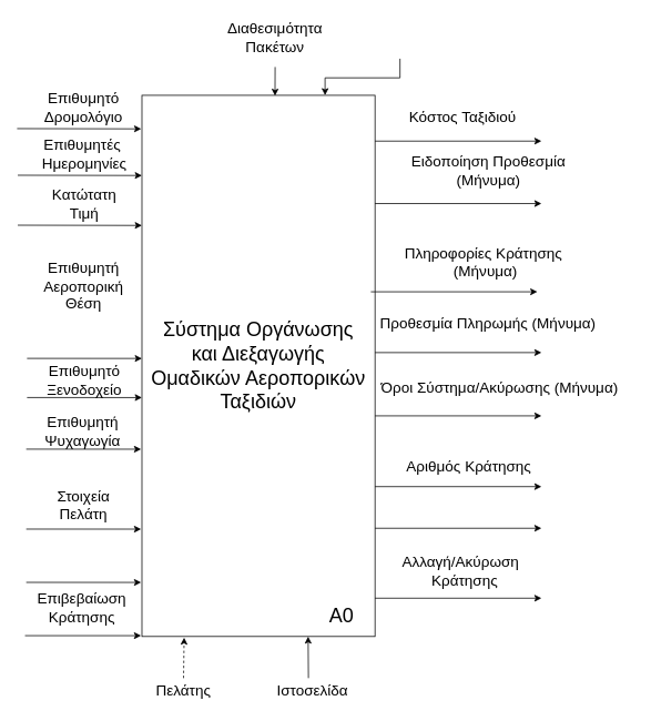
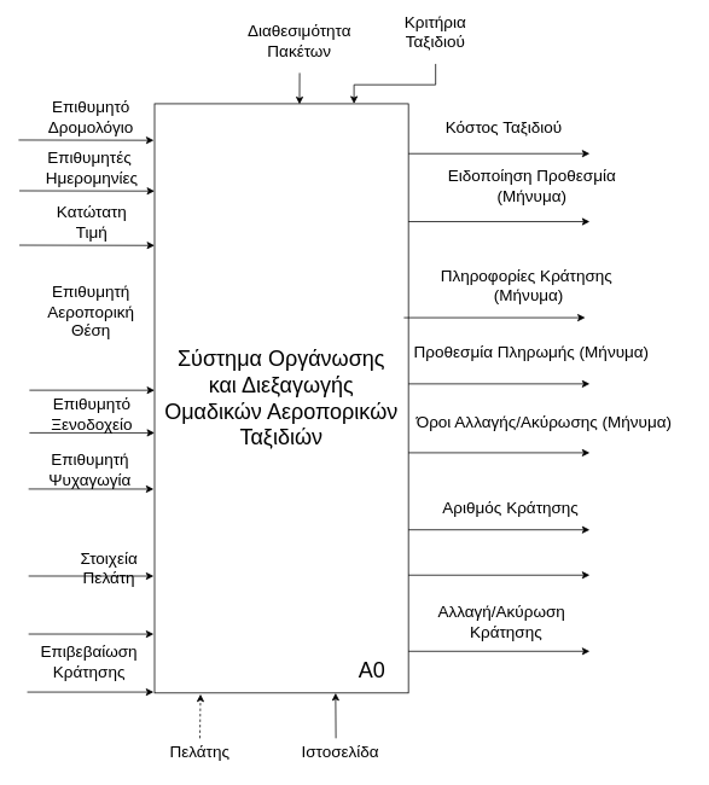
  <mxCell id="0" />
  <mxCell id="1" parent="0" />
  <mxCell id="2" value="Σύστημα Οργάνωσης&lt;br&gt;και Διεξαγωγής&lt;br&gt;Ομαδικών Αεροπορικών&lt;br&gt;Ταξιδιών&lt;br&gt;" style="rounded=0;whiteSpace=wrap;html=1;fontSize=24;" parent="1" vertex="1"><mxGeometry x="170" y="114" width="280" height="650" as="geometry" /></mxCell>
  <mxCell id="3" value="Πελάτης" style="text;html=1;strokeColor=none;fillColor=none;align=center;verticalAlign=middle;whiteSpace=wrap;rounded=0;fontSize=18;" parent="1" vertex="1"><mxGeometry x="190" y="814" width="60" height="30" as="geometry" /></mxCell>
  <mxCell id="4" value="Ιστοσελίδα" style="text;html=1;strokeColor=none;fillColor=none;align=center;verticalAlign=middle;whiteSpace=wrap;rounded=0;fontSize=18;" parent="1" vertex="1"><mxGeometry x="350" y="819" width="50" height="20" as="geometry" /></mxCell>
  <mxCell id="5" value="" style="endArrow=classic;html=1;rounded=0;fontSize=24;exitX=0.5;exitY=0;exitDx=0;exitDy=0;entryX=0.181;entryY=1.002;entryDx=0;entryDy=0;entryPerimeter=0;dashed=1;" parent="1" source="3" target="2" edge="1"><mxGeometry width="50" height="50" relative="1" as="geometry"><mxPoint x="270" y="884" as="sourcePoint" /><mxPoint x="320" y="834" as="targetPoint" /></mxGeometry></mxCell>
  <mxCell id="6" value="" style="endArrow=classic;html=1;rounded=0;fontSize=24;entryX=0.713;entryY=1;entryDx=0;entryDy=0;entryPerimeter=0;" parent="1" target="2" edge="1"><mxGeometry width="50" height="50" relative="1" as="geometry"><mxPoint x="370" y="814" as="sourcePoint" /><mxPoint x="320" y="834" as="targetPoint" /></mxGeometry></mxCell>
  <mxCell id="7" value="Επιθυμητό Δρομολόγιο" style="text;html=1;strokeColor=none;fillColor=none;align=center;verticalAlign=middle;whiteSpace=wrap;rounded=0;fontSize=18;" parent="1" vertex="1"><mxGeometry x="70" y="114" width="60" height="30" as="geometry" /></mxCell>
  <mxCell id="8" style="edgeStyle=orthogonalEdgeStyle;rounded=0;orthogonalLoop=1;jettySize=auto;html=1;exitX=0.5;exitY=1;exitDx=0;exitDy=0;fontSize=24;" parent="1" edge="1"><mxGeometry relative="1" as="geometry"><mxPoint x="114.51" y="450" as="sourcePoint" /><mxPoint x="114.51" y="450" as="targetPoint" /></mxGeometry></mxCell>
- <mxCell id="9" value="Στοιχεία&lt;br style=&quot;font-size: 18px;&quot;&gt;Πελάτη" style="text;html=1;strokeColor=none;fillColor=none;align=center;verticalAlign=middle;whiteSpace=wrap;rounded=0;fontSize=18;" parent="1" vertex="1"><mxGeometry x="70" y="592" width="60" height="30" as="geometry" /></mxCell>
+ <mxCell id="9" value="Στοιχεία&lt;br style=&quot;font-size: 18px;&quot;&gt;Πελάτη" style="text;html=1;strokeColor=none;fillColor=none;align=center;verticalAlign=middle;whiteSpace=wrap;rounded=0;fontSize=18;" parent="1" vertex="1"><mxGeometry x="90" y="612" width="60" height="30" as="geometry" /></mxCell>
  <mxCell id="10" value="Επιβεβαίωση&amp;nbsp;&lt;br style=&quot;font-size: 18px;&quot;&gt;Κράτησης&amp;nbsp;" style="text;html=1;align=center;verticalAlign=middle;resizable=0;points=[];autosize=1;strokeColor=none;fillColor=none;fontSize=18;" parent="1" vertex="1"><mxGeometry x="29.51" y="700" width="140" height="60" as="geometry" /></mxCell>
  <mxCell id="11" value="Ειδοποίηση Προθεσμία &lt;br style=&quot;font-size: 18px;&quot;&gt;(Μήνυμα)" style="text;html=1;align=center;verticalAlign=middle;resizable=0;points=[];autosize=1;strokeColor=none;fillColor=none;fontSize=18;" parent="1" vertex="1"><mxGeometry x="481" y="175" width="210" height="60" as="geometry" /></mxCell>
  <mxCell id="12" value="Πληροφορίες Κράτησης&lt;br style=&quot;font-size: 18px;&quot;&gt;&amp;nbsp;(Μήνυμα)" style="text;html=1;align=center;verticalAlign=middle;resizable=0;points=[];autosize=1;strokeColor=none;fillColor=none;fontSize=18;" parent="1" vertex="1"><mxGeometry x="475" y="285" width="210" height="60" as="geometry" /></mxCell>
  <mxCell id="13" value="Προθεσμία Πληρωμής (Μήνυμα)" style="text;html=1;strokeColor=none;fillColor=none;align=center;verticalAlign=middle;whiteSpace=wrap;rounded=0;fontSize=18;" parent="1" vertex="1"><mxGeometry x="426" y="374" width="320" height="30" as="geometry" /></mxCell>
  <mxCell id="14" value="Αριθμός Κράτησης&amp;nbsp;" style="text;html=1;align=center;verticalAlign=middle;resizable=0;points=[];autosize=1;strokeColor=none;fillColor=none;fontSize=18;" parent="1" vertex="1"><mxGeometry x="475" y="540" width="180" height="40" as="geometry" /></mxCell>
  <mxCell id="15" value="" style="endArrow=classic;html=1;rounded=0;fontSize=24;entryX=-0.003;entryY=0.062;entryDx=0;entryDy=0;entryPerimeter=0;" parent="1" target="2" edge="1"><mxGeometry width="50" height="50" relative="1" as="geometry"><mxPoint x="20" y="154" as="sourcePoint" /><mxPoint x="990" y="-66" as="targetPoint" /></mxGeometry></mxCell>
  <mxCell id="16" value="" style="endArrow=classic;html=1;rounded=0;fontSize=24;entryX=-0.007;entryY=0.537;entryDx=0;entryDy=0;entryPerimeter=0;" parent="1" edge="1"><mxGeometry width="50" height="50" relative="1" as="geometry"><mxPoint x="30.98" y="635" as="sourcePoint" /><mxPoint x="169.02" y="635.05" as="targetPoint" /></mxGeometry></mxCell>
  <mxCell id="17" value="" style="endArrow=classic;html=1;rounded=0;fontSize=24;entryX=-0.002;entryY=0.76;entryDx=0;entryDy=0;entryPerimeter=0;" parent="1" edge="1"><mxGeometry width="50" height="50" relative="1" as="geometry"><mxPoint x="29.51" y="763" as="sourcePoint" /><mxPoint x="168.95" y="763" as="targetPoint" /></mxGeometry></mxCell>
  <mxCell id="18" value="" style="endArrow=classic;html=1;rounded=0;fontSize=24;" parent="1" edge="1"><mxGeometry width="50" height="50" relative="1" as="geometry"><mxPoint x="450" y="244" as="sourcePoint" /><mxPoint x="650" y="244" as="targetPoint" /></mxGeometry></mxCell>
  <mxCell id="19" value="" style="endArrow=classic;html=1;rounded=0;fontSize=24;" parent="1" edge="1"><mxGeometry width="50" height="50" relative="1" as="geometry"><mxPoint x="445" y="350" as="sourcePoint" /><mxPoint x="645" y="350" as="targetPoint" /></mxGeometry></mxCell>
  <mxCell id="20" value="" style="endArrow=classic;html=1;rounded=0;fontSize=24;" parent="1" edge="1"><mxGeometry width="50" height="50" relative="1" as="geometry"><mxPoint x="450" y="423" as="sourcePoint" /><mxPoint x="650" y="423" as="targetPoint" /></mxGeometry></mxCell>
  <mxCell id="21" value="" style="endArrow=classic;html=1;rounded=0;fontSize=24;" parent="1" edge="1"><mxGeometry width="50" height="50" relative="1" as="geometry"><mxPoint x="450" y="584" as="sourcePoint" /><mxPoint x="650" y="584" as="targetPoint" /></mxGeometry></mxCell>
  <mxCell id="22" value="Α0" style="text;html=1;strokeColor=none;fillColor=none;align=center;verticalAlign=middle;whiteSpace=wrap;rounded=0;fontSize=24;" parent="1" vertex="1"><mxGeometry x="380" y="724" width="60" height="30" as="geometry" /></mxCell>
  <mxCell id="23" style="edgeStyle=orthogonalEdgeStyle;rounded=0;orthogonalLoop=1;jettySize=auto;html=1;entryX=0.571;entryY=0.001;entryDx=0;entryDy=0;entryPerimeter=0;fontSize=24;" parent="1" target="2" edge="1"><mxGeometry relative="1" as="geometry"><mxPoint x="330" y="80" as="sourcePoint" /><Array as="points"><mxPoint x="330" y="80" /></Array></mxGeometry></mxCell>
  <mxCell id="24" value="Διαθεσιμότητα&lt;br style=&quot;font-size: 18px;&quot;&gt;Πακέτων" style="text;html=1;strokeColor=none;fillColor=none;align=center;verticalAlign=middle;whiteSpace=wrap;rounded=0;fontSize=18;" parent="1" vertex="1"><mxGeometry x="300" y="30" width="60" height="30" as="geometry" /></mxCell>
  <mxCell id="25" style="edgeStyle=orthogonalEdgeStyle;rounded=0;orthogonalLoop=1;jettySize=auto;html=1;exitX=0.5;exitY=1;exitDx=0;exitDy=0;" parent="1" edge="1"><mxGeometry relative="1" as="geometry"><mxPoint x="100" y="210" as="sourcePoint" /><mxPoint x="100" y="210" as="targetPoint" /></mxGeometry></mxCell>
  <mxCell id="26" style="edgeStyle=orthogonalEdgeStyle;rounded=0;orthogonalLoop=1;jettySize=auto;html=1;entryX=0.42;entryY=0.001;entryDx=0;entryDy=0;entryPerimeter=0;fontSize=24;" parent="1" edge="1"><mxGeometry relative="1" as="geometry"><mxPoint x="480" y="70" as="sourcePoint" /><Array as="points"><mxPoint x="480" y="70" /><mxPoint x="480" y="93" /><mxPoint x="390" y="93" /></Array><mxPoint x="390" y="114" as="targetPoint" /></mxGeometry></mxCell>
+ <mxCell id="27" value="Κριτήρια Ταξιδιού" style="text;html=1;strokeColor=none;fillColor=none;align=center;verticalAlign=middle;whiteSpace=wrap;rounded=0;fontSize=18;" parent="1" vertex="1"><mxGeometry x="450" y="20" width="60" height="30" as="geometry" /></mxCell>
  <mxCell id="28" value="Επιθυμητές&amp;nbsp;&lt;br style=&quot;font-size: 18px;&quot;&gt;Ημερομηνίες&lt;br style=&quot;font-size: 18px;&quot;&gt;" style="text;html=1;strokeColor=none;fillColor=none;align=center;verticalAlign=middle;whiteSpace=wrap;rounded=0;fontSize=18;" parent="1" vertex="1"><mxGeometry x="70.84" y="170" width="60" height="30" as="geometry" /></mxCell>
  <mxCell id="29" value="" style="endArrow=classic;html=1;rounded=0;fontSize=24;entryX=-0.003;entryY=0.062;entryDx=0;entryDy=0;entryPerimeter=0;" parent="1" edge="1"><mxGeometry width="50" height="50" relative="1" as="geometry"><mxPoint x="20.84" y="210" as="sourcePoint" /><mxPoint x="170" y="210.3" as="targetPoint" /></mxGeometry></mxCell>
  <mxCell id="30" value="Κατώτατη Τιμή&lt;br style=&quot;font-size: 18px;&quot;&gt;" style="text;html=1;strokeColor=none;fillColor=none;align=center;verticalAlign=middle;whiteSpace=wrap;rounded=0;fontSize=18;" parent="1" vertex="1"><mxGeometry x="70.84" y="230" width="60" height="30" as="geometry" /></mxCell>
  <mxCell id="31" value="" style="endArrow=classic;html=1;rounded=0;fontSize=24;entryX=-0.003;entryY=0.062;entryDx=0;entryDy=0;entryPerimeter=0;" parent="1" edge="1"><mxGeometry width="50" height="50" relative="1" as="geometry"><mxPoint x="20.84" y="270" as="sourcePoint" /><mxPoint x="170" y="270.3" as="targetPoint" /></mxGeometry></mxCell>
  <mxCell id="32" value="" style="endArrow=classic;html=1;rounded=0;fontSize=24;entryX=-0.007;entryY=0.537;entryDx=0;entryDy=0;entryPerimeter=0;" parent="1" edge="1"><mxGeometry width="50" height="50" relative="1" as="geometry"><mxPoint x="30.98" y="699" as="sourcePoint" /><mxPoint x="169.02" y="699.05" as="targetPoint" /></mxGeometry></mxCell>
  <mxCell id="33" value="Κόστος Ταξιδιού" style="text;html=1;align=center;verticalAlign=middle;resizable=0;points=[];autosize=1;strokeColor=none;fillColor=none;fontSize=18;" parent="1" vertex="1"><mxGeometry x="480" y="120" width="150" height="40" as="geometry" /></mxCell>
  <mxCell id="34" value="" style="endArrow=classic;html=1;rounded=0;fontSize=24;" parent="1" edge="1"><mxGeometry width="50" height="50" relative="1" as="geometry"><mxPoint x="450" y="169" as="sourcePoint" /><mxPoint x="650" y="169" as="targetPoint" /></mxGeometry></mxCell>
- <mxCell id="35" value="Όροι Σύστημα/Ακύρωσης (Μήνυμα)" style="text;html=1;strokeColor=none;fillColor=none;align=center;verticalAlign=middle;whiteSpace=wrap;rounded=0;fontSize=18;" parent="1" vertex="1"><mxGeometry x="440" y="450" width="320" height="30" as="geometry" /></mxCell>
+ <mxCell id="35" value="Όροι Αλλαγής/Ακύρωσης (Μήνυμα)" style="text;html=1;strokeColor=none;fillColor=none;align=center;verticalAlign=middle;whiteSpace=wrap;rounded=0;fontSize=18;" parent="1" vertex="1"><mxGeometry x="440" y="450" width="320" height="30" as="geometry" /></mxCell>
  <mxCell id="36" value="" style="endArrow=classic;html=1;rounded=0;fontSize=24;" parent="1" edge="1"><mxGeometry width="50" height="50" relative="1" as="geometry"><mxPoint x="450" y="499" as="sourcePoint" /><mxPoint x="650" y="499" as="targetPoint" /></mxGeometry></mxCell>
  <mxCell id="37" value="" style="endArrow=classic;html=1;rounded=0;fontSize=24;" parent="1" edge="1"><mxGeometry width="50" height="50" relative="1" as="geometry"><mxPoint x="450" y="634" as="sourcePoint" /><mxPoint x="650" y="634" as="targetPoint" /></mxGeometry></mxCell>
  <mxCell id="38" value="Επιθυμητή Αεροπορική Θέση" style="text;html=1;strokeColor=none;fillColor=none;align=center;verticalAlign=middle;whiteSpace=wrap;rounded=0;fontSize=18;" parent="1" vertex="1"><mxGeometry x="70" y="329" width="60" height="30" as="geometry" /></mxCell>
  <mxCell id="39" value="" style="endArrow=classic;html=1;rounded=0;fontSize=24;entryX=-0.007;entryY=0.537;entryDx=0;entryDy=0;entryPerimeter=0;" parent="1" edge="1"><mxGeometry width="50" height="50" relative="1" as="geometry"><mxPoint x="31.96" y="430" as="sourcePoint" /><mxPoint x="170" y="430.05" as="targetPoint" /></mxGeometry></mxCell>
  <mxCell id="40" value="Επιθυμητό Ξενοδοχείο" style="text;html=1;strokeColor=none;fillColor=none;align=center;verticalAlign=middle;whiteSpace=wrap;rounded=0;fontSize=18;" parent="1" vertex="1"><mxGeometry x="70.84" y="442" width="60" height="30" as="geometry" /></mxCell>
  <mxCell id="41" value="" style="endArrow=classic;html=1;rounded=0;fontSize=24;entryX=-0.007;entryY=0.537;entryDx=0;entryDy=0;entryPerimeter=0;" parent="1" edge="1"><mxGeometry width="50" height="50" relative="1" as="geometry"><mxPoint x="31.96" y="477" as="sourcePoint" /><mxPoint x="170" y="477.05" as="targetPoint" /></mxGeometry></mxCell>
  <mxCell id="42" value="" style="endArrow=classic;html=1;rounded=0;fontSize=24;entryX=-0.007;entryY=0.537;entryDx=0;entryDy=0;entryPerimeter=0;" parent="1" edge="1"><mxGeometry width="50" height="50" relative="1" as="geometry"><mxPoint x="30.98" y="539" as="sourcePoint" /><mxPoint x="169.02" y="539.05" as="targetPoint" /></mxGeometry></mxCell>
  <mxCell id="43" value="Επιθυμητή Ψυχαγωγία" style="text;html=1;strokeColor=none;fillColor=none;align=center;verticalAlign=middle;whiteSpace=wrap;rounded=0;fontSize=18;" parent="1" vertex="1"><mxGeometry x="68.53" y="503" width="60" height="30" as="geometry" /></mxCell>
  <mxCell id="44" value="Αλλαγή/Ακύρωση&amp;nbsp;&lt;br&gt;&amp;nbsp;Κράτησης" style="text;html=1;align=center;verticalAlign=middle;resizable=0;points=[];autosize=1;strokeColor=none;fillColor=none;fontSize=18;" vertex="1" parent="1"><mxGeometry x="470" y="656" width="170" height="60" as="geometry" /></mxCell>
  <mxCell id="45" value="" style="endArrow=classic;html=1;rounded=0;fontSize=24;" edge="1" parent="1"><mxGeometry width="50" height="50" relative="1" as="geometry"><mxPoint x="450" y="718" as="sourcePoint" /><mxPoint x="650" y="718" as="targetPoint" /></mxGeometry></mxCell>
